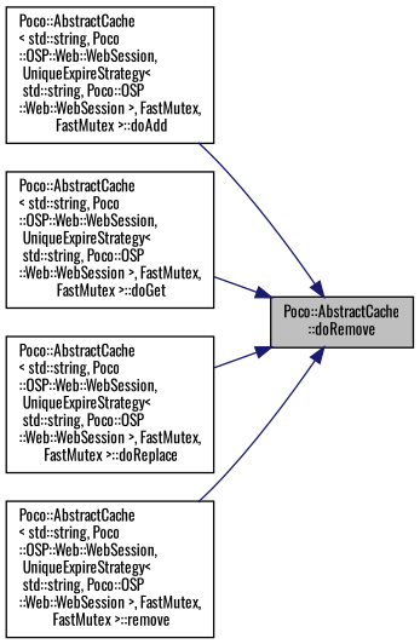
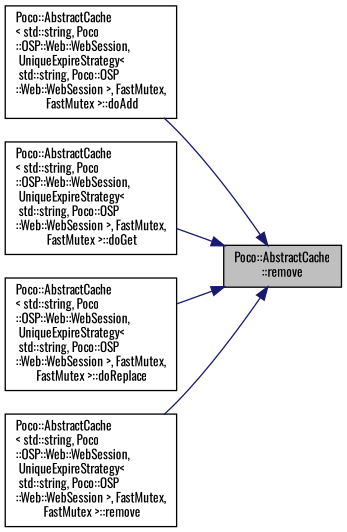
  digraph {
    rankdir=RL
    fontname=Oswald
    node [color=black fillcolor=white fontname=Oswald fontsize=10 shape=record style=filled]
    edge [color=midnightblue dir=back fontname=Oswald fontsize=10 labelfontname=Helvetica labelfontsize=10 style=solid]
-   n1 [fillcolor=grey75 fontcolor=black height=0.2 label="Poco::AbstractCache\l::doRemove" width=0.4]
+   n1 [fillcolor=grey75 fontcolor=black height=0.2 label="Poco::AbstractCache\l::remove" width=0.4]
    n2 [height=0.2 label="Poco::AbstractCache\l\< std::string, Poco\l::OSP::Web::WebSession,\l UniqueExpireStrategy\<\l std::string, Poco::OSP\l::Web::WebSession \>, FastMutex,\l FastMutex \>::doAdd" width=0.4]
    n3 [height=0.2 label="Poco::AbstractCache\l\< std::string, Poco\l::OSP::Web::WebSession,\l UniqueExpireStrategy\<\l std::string, Poco::OSP\l::Web::WebSession \>, FastMutex,\l FastMutex \>::doGet" width=0.4]
    n4 [height=0.2 label="Poco::AbstractCache\l\< std::string, Poco\l::OSP::Web::WebSession,\l UniqueExpireStrategy\<\l std::string, Poco::OSP\l::Web::WebSession \>, FastMutex,\l FastMutex \>::doReplace" width=0.4]
    n5 [height=0.2 label="Poco::AbstractCache\l\< std::string, Poco\l::OSP::Web::WebSession,\l UniqueExpireStrategy\<\l std::string, Poco::OSP\l::Web::WebSession \>, FastMutex,\l FastMutex \>::remove" width=0.4]
    n1 -> n2
    n1 -> n3
    n1 -> n4
    n1 -> n5
  }
